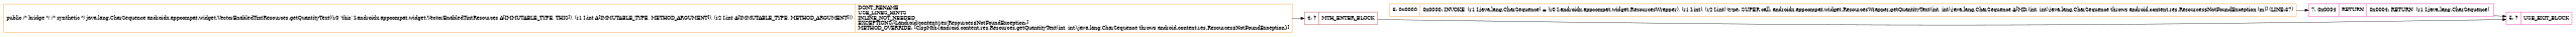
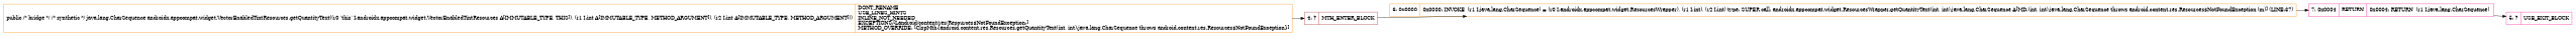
  digraph {
    rankdir=LR
    node [color=darkorange shape=record]
    n1 [color=brown label="{4\:\ ?|MTH_ENTER_BLOCK\l}"]
    n2 [label="{6\:\ 0x0000|0x0000: INVOKE  (r1 I:java.lang.CharSequence) = (r0 I:androidx.appcompat.widget.ResourcesWrapper), (r1 I:int), (r2 I:int) type: SUPER call: androidx.appcompat.widget.ResourcesWrapper.getQuantityText(int, int):java.lang.CharSequence A[MD:(int, int):java.lang.CharSequence throws android.content.res.Resources$NotFoundException (m)] (LINE:37)\l}"]
    n3 [color=deeppink label="{7\:\ 0x0004|RETURN\l|0x0004: RETURN  (r1 I:java.lang.CharSequence) \l}"]
    n4 [color=deeppink label="{5\:\ ?|USE_EXIT_BLOCK\l}"]
    n5 [label="{public \/* bridge *\/ \/* synthetic *\/ java.lang.CharSequence androidx.appcompat.widget.VectorEnabledTintResources.getQuantityText((r0 'this' I:androidx.appcompat.widget.VectorEnabledTintResources A[IMMUTABLE_TYPE, THIS]), (r1 I:int A[IMMUTABLE_TYPE, METHOD_ARGUMENT]), (r2 I:int A[IMMUTABLE_TYPE, METHOD_ARGUMENT]))  | DONT_RENAME\lUSE_LINES_HINTS\lINLINE_NOT_NEEDED\lEXCEPTIONS:[Landroid\/content\/res\/Resources$NotFoundException;]\lMETHOD_OVERRIDE: [ClspMth\{android.content.res.Resources.getQuantityText(int, int):java.lang.CharSequence throws android.content.res.Resources$NotFoundException\}]\l}"]
-   n1 -> n4
+   n1 -> n2
    n2 -> n3
    n3 -> n4
    n5 -> n1
  }
